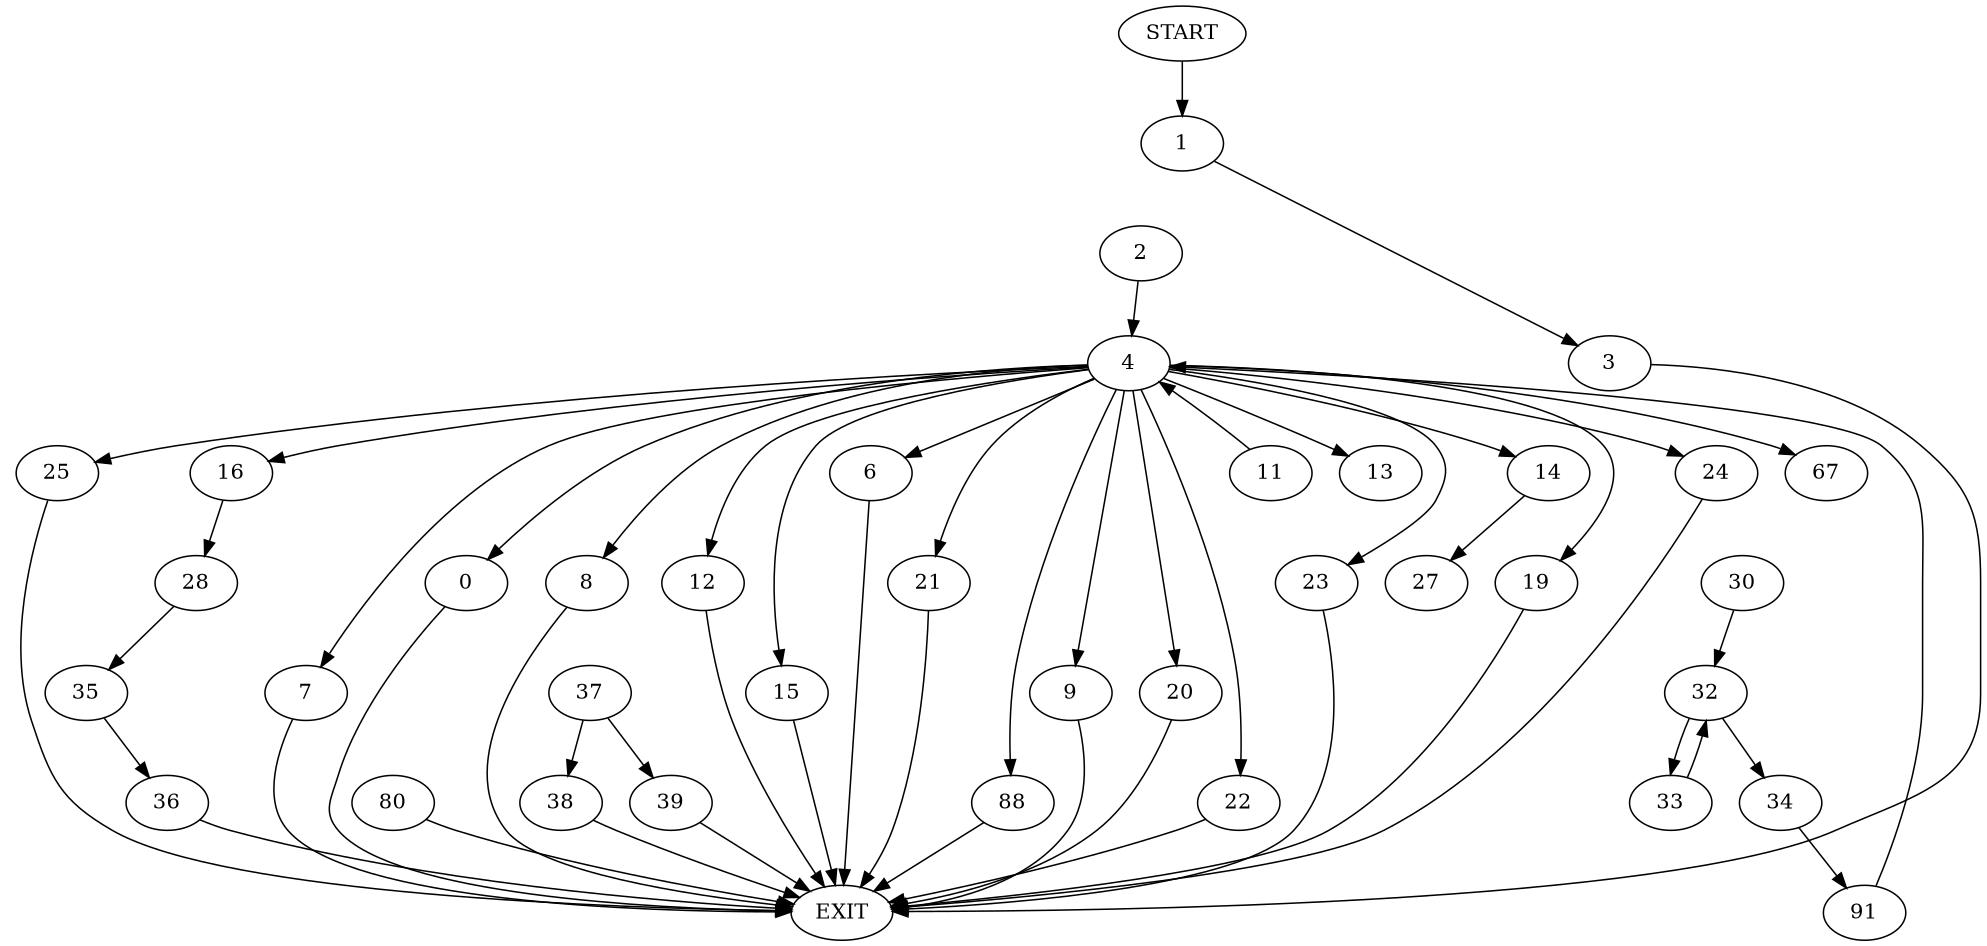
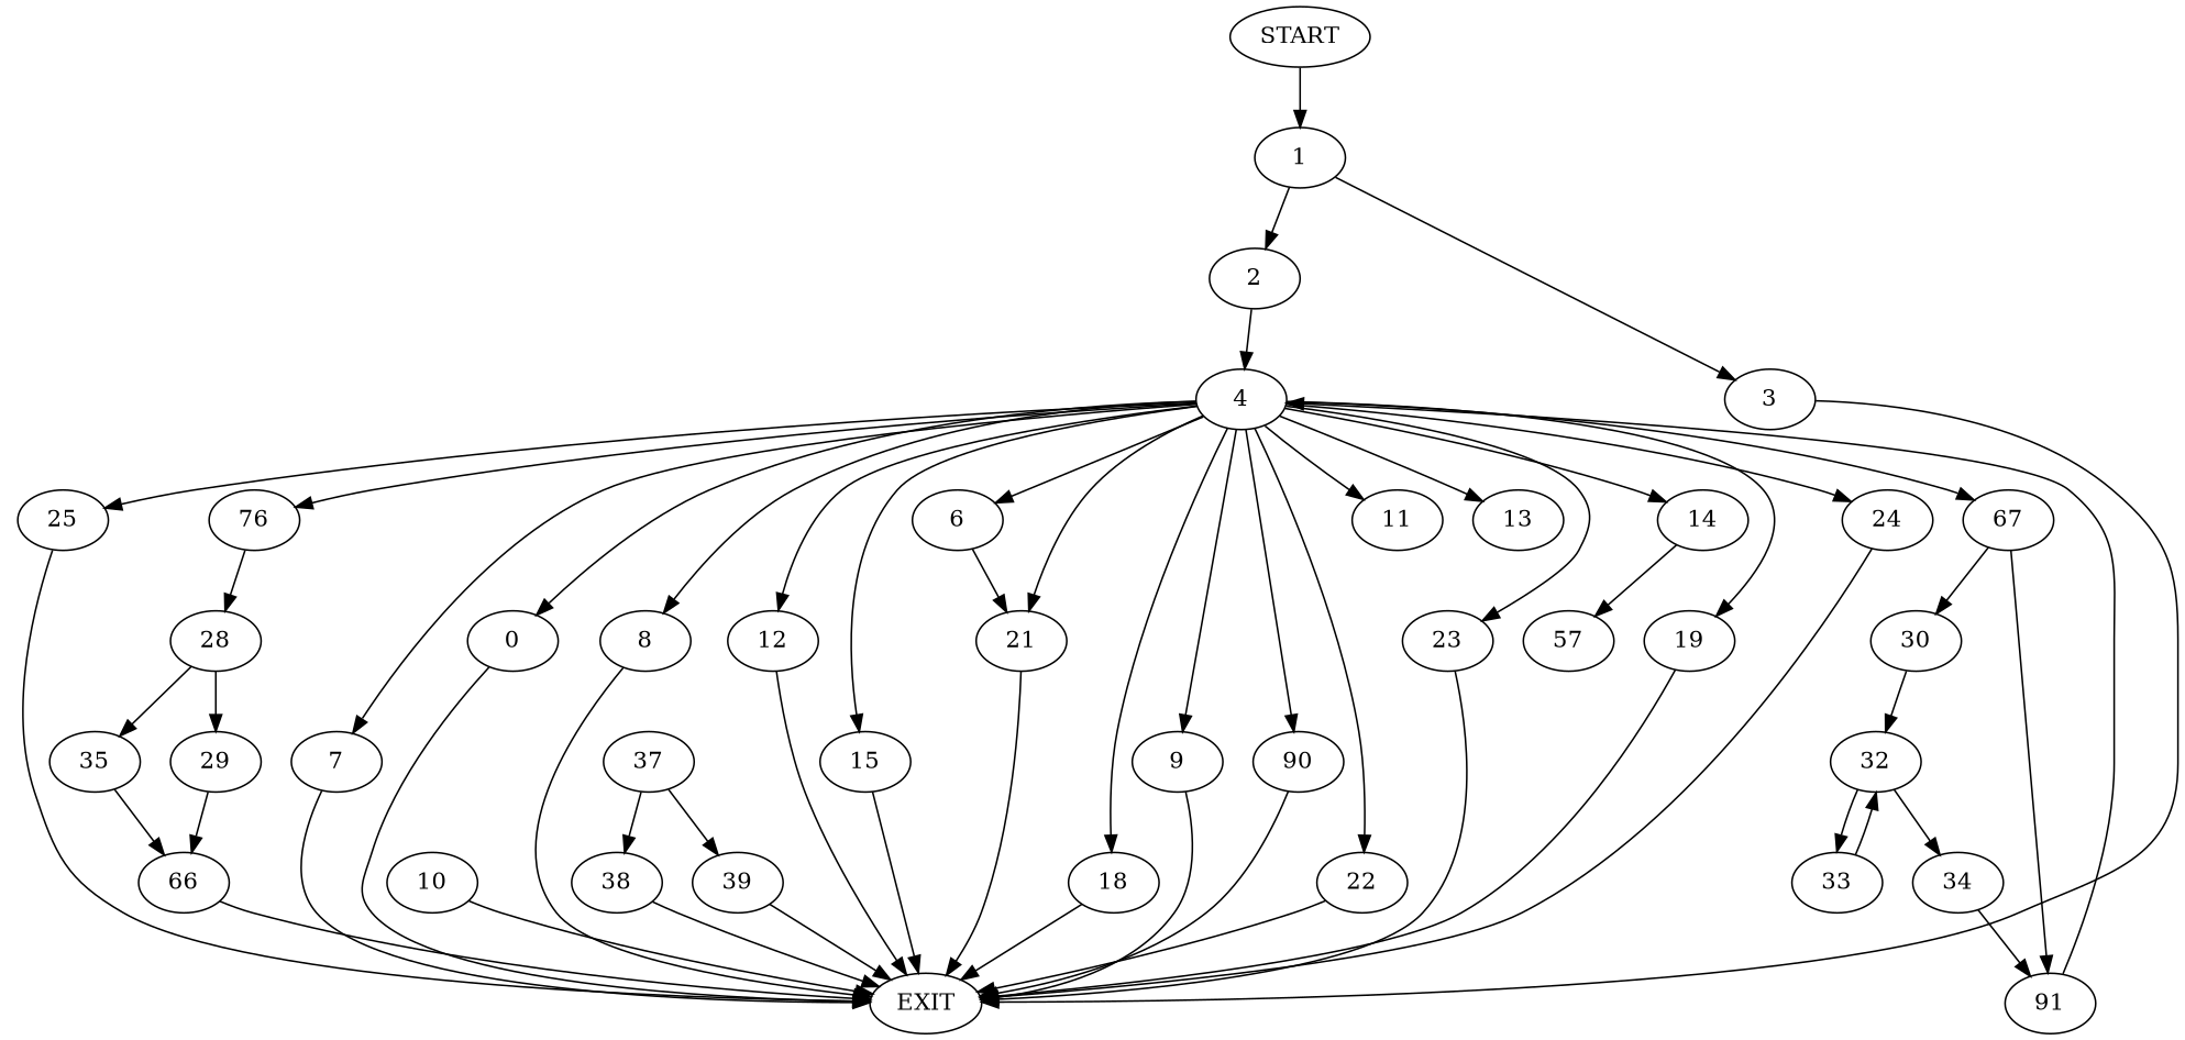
  digraph {
    n1 [label=START]
    1
    2
    3
    n5 [label=EXIT]
    4
    n7 [label=0]
    6
    7
    8
    9
    11
    12
    13
    14
    15
-   16
+   16 [label=76]
    n18 [label=67]
-   18 [label=88]
+   18
    19
-   20
+   20 [label=90]
    21
    22
    23
    24
    25
-   10 [label=80]
-   27
+   10
+   27 [label=57]
    28
    30
    n31 [label=91]
+   29
    35
-   36
+   36 [label=66]
    32
    37
    38
    39
    33
    34
    n1 -> 1
+   1 -> 2
    1 -> 3
    2 -> 4
    3 -> n5
    4 -> n7
    4 -> 6
    4 -> 7
    4 -> 8
    4 -> 9
-   11 -> 4
+   4 -> 11
    4 -> 12
    4 -> 13
    4 -> 14
    4 -> 15
    4 -> 16
    4 -> n18
    4 -> 18
    4 -> 19
    4 -> 20
    4 -> 21
    4 -> 22
    4 -> 23
    4 -> 24
    4 -> 25
    n7 -> n5
-   6 -> n5
+   6 -> 21
    7 -> n5
    8 -> n5
    9 -> n5
    12 -> n5
    14 -> 27
    15 -> n5
    16 -> 28
+   n18 -> 30
+   n18 -> n31
    18 -> n5
    19 -> n5
    20 -> n5
    21 -> n5
    22 -> n5
    23 -> n5
    24 -> n5
    25 -> n5
    10 -> n5
+   28 -> 29
    28 -> 35
    30 -> 32
    n31 -> 4
+   29 -> 36
    35 -> 36
    36 -> n5
    32 -> 33
    32 -> 34
    37 -> 38
    37 -> 39
    38 -> n5
    39 -> n5
    33 -> 32
    34 -> n31
  }
